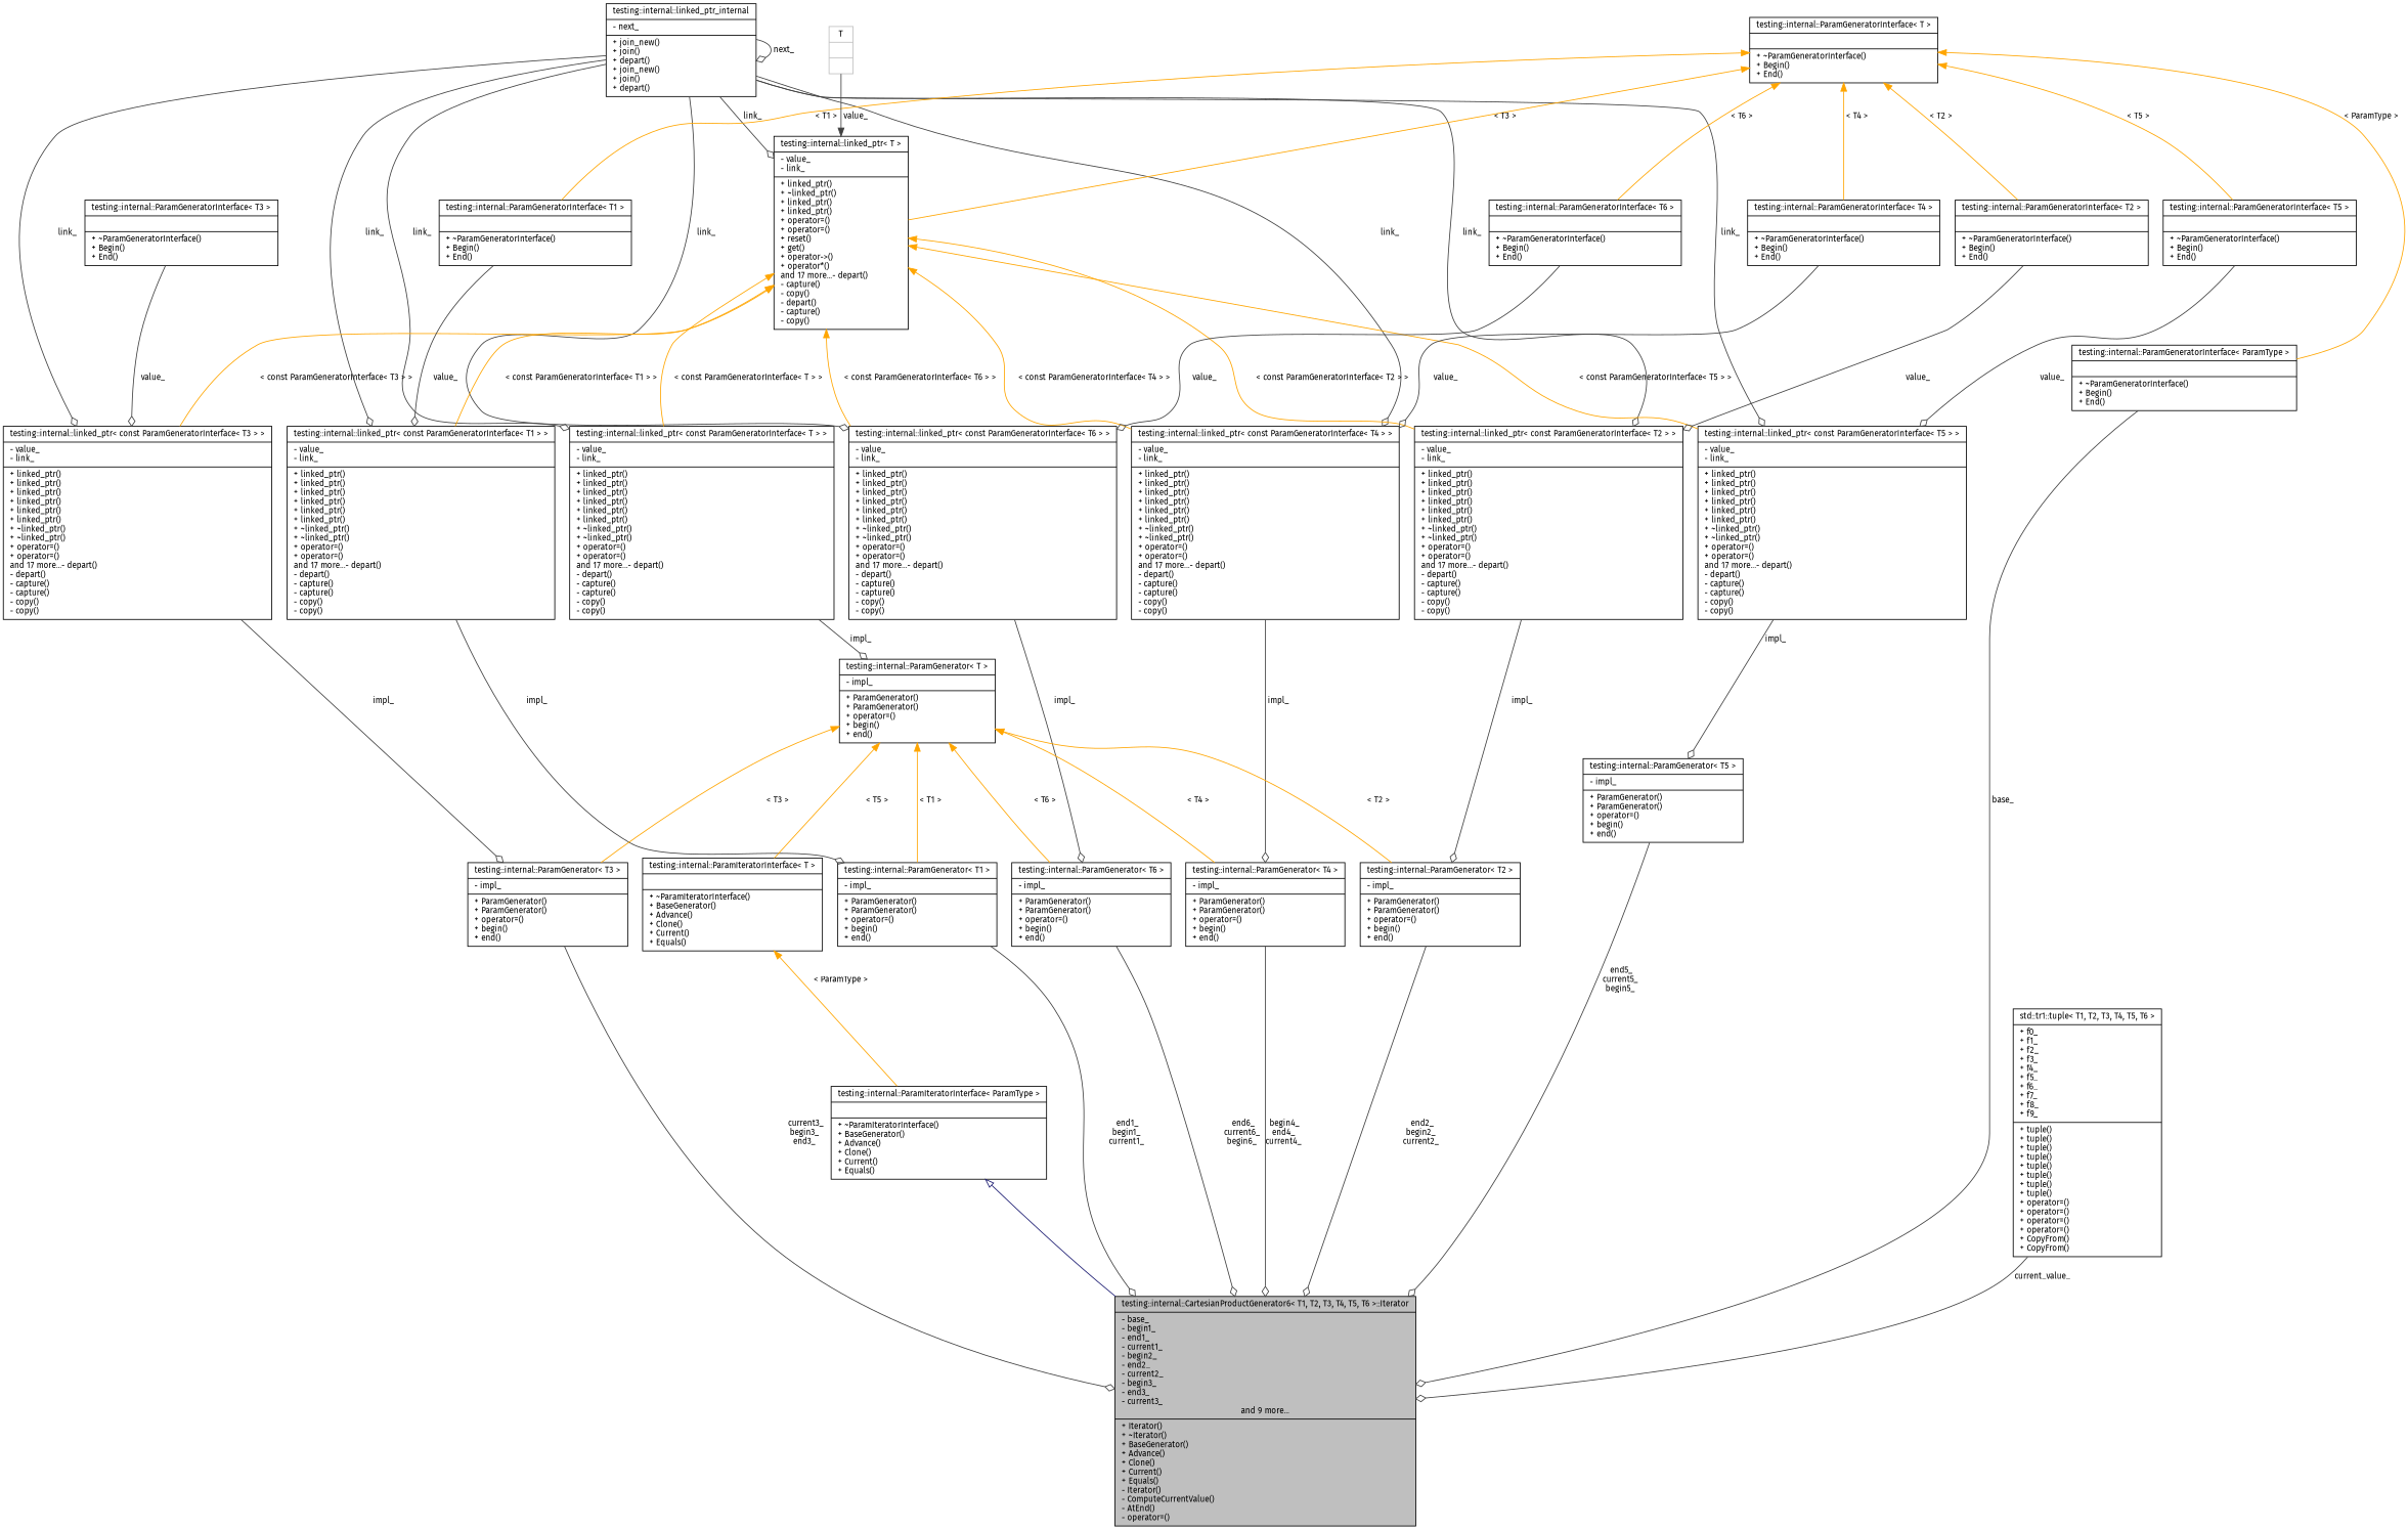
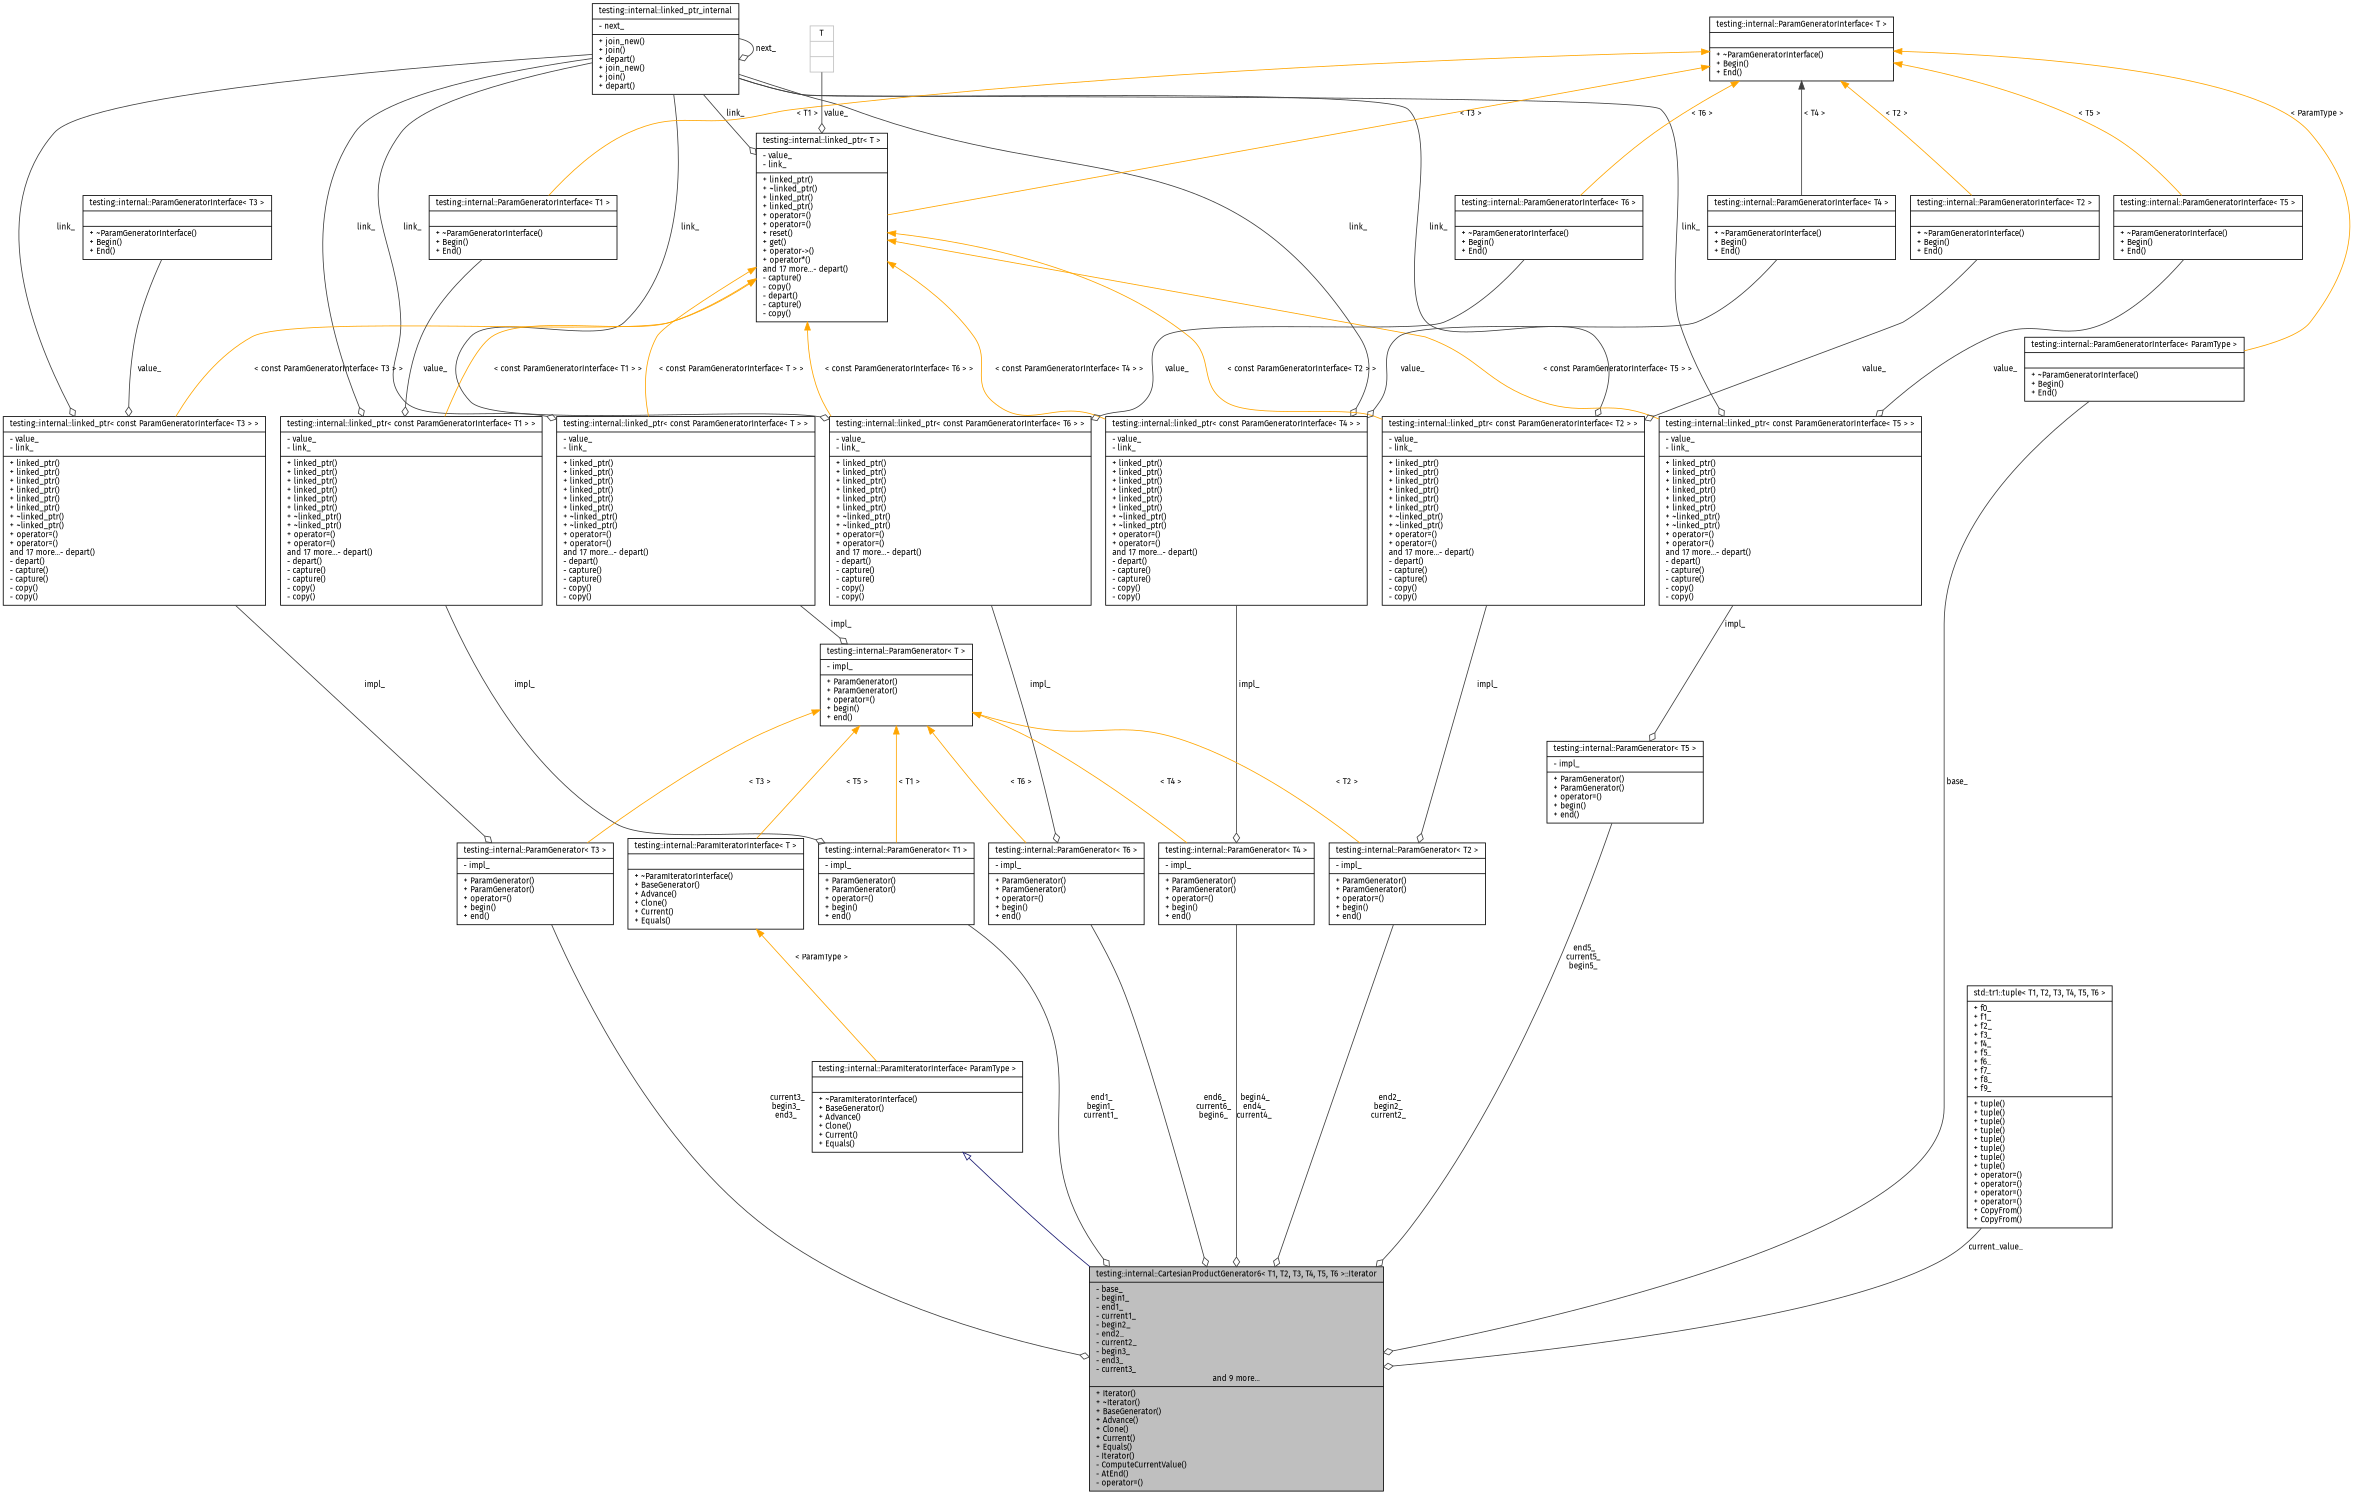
  digraph {
    fontname="Fira Sans"
    node [color=black fillcolor=white fontname="Fira Sans" fontsize=10 shape=record style=filled]
    edge [color=grey25 fontname="Fira Sans" fontsize=10 labelfontname=Helvetica labelfontsize=10 style=solid arrowhead=odiamond]
    n1 [fillcolor=grey75 fontcolor=black height=0.2 label="{testing::internal::CartesianProductGenerator6\< T1, T2, T3, T4, T5, T6 \>::Iterator\n|- base_\l- begin1_\l- end1_\l- current1_\l- begin2_\l- end2_\l- current2_\l- begin3_\l- end3_\l- current3_\land 9 more...|+ Iterator()\l+ ~Iterator()\l+ BaseGenerator()\l+ Advance()\l+ Clone()\l+ Current()\l+ Equals()\l- Iterator()\l- ComputeCurrentValue()\l- AtEnd()\l- operator=()\l}" width=0.4]
    n2 [height=0.2 label="{testing::internal::ParamIteratorInterface\< ParamType \>\n||+ ~ParamIteratorInterface()\l+ BaseGenerator()\l+ Advance()\l+ Clone()\l+ Current()\l+ Equals()\l}" width=0.4]
    n3 [height=0.2 label="{testing::internal::ParamIteratorInterface\< T \>\n||+ ~ParamIteratorInterface()\l+ BaseGenerator()\l+ Advance()\l+ Clone()\l+ Current()\l+ Equals()\l}" width=0.4]
    n4 [height=0.2 label="{testing::internal::ParamGenerator\< T2 \>\n|- impl_\l|+ ParamGenerator()\l+ ParamGenerator()\l+ operator=()\l+ begin()\l+ end()\l}" width=0.4]
    n5 [height=0.2 label="{testing::internal::linked_ptr\< const ParamGeneratorInterface\< T2 \> \>\n|- value_\l- link_\l|+ linked_ptr()\l+ linked_ptr()\l+ linked_ptr()\l+ linked_ptr()\l+ linked_ptr()\l+ linked_ptr()\l+ ~linked_ptr()\l+ ~linked_ptr()\l+ operator=()\l+ operator=()\land 17 more...- depart()\l- depart()\l- capture()\l- capture()\l- copy()\l- copy()\l}" width=0.4]
    n6 [height=0.2 label="{testing::internal::linked_ptr_internal\n|- next_\l|+ join_new()\l+ join()\l+ depart()\l+ join_new()\l+ join()\l+ depart()\l}" width=0.4]
    n7 [height=0.2 label="{testing::internal::linked_ptr\< T \>\n|- value_\l- link_\l|+ linked_ptr()\l+ ~linked_ptr()\l+ linked_ptr()\l+ linked_ptr()\l+ operator=()\l+ operator=()\l+ reset()\l+ get()\l+ operator-\>()\l+ operator*()\land 17 more...- depart()\l- capture()\l- copy()\l- depart()\l- capture()\l- copy()\l}" width=0.4]
    n8 [height=0.2 label="{testing::internal::linked_ptr\< const ParamGeneratorInterface\< T \> \>\n|- value_\l- link_\l|+ linked_ptr()\l+ linked_ptr()\l+ linked_ptr()\l+ linked_ptr()\l+ linked_ptr()\l+ linked_ptr()\l+ ~linked_ptr()\l+ ~linked_ptr()\l+ operator=()\l+ operator=()\land 17 more...- depart()\l- depart()\l- capture()\l- capture()\l- copy()\l- copy()\l}" width=0.4]
    n9 [height=0.2 label="{testing::internal::linked_ptr\< const ParamGeneratorInterface\< T6 \> \>\n|- value_\l- link_\l|+ linked_ptr()\l+ linked_ptr()\l+ linked_ptr()\l+ linked_ptr()\l+ linked_ptr()\l+ linked_ptr()\l+ ~linked_ptr()\l+ ~linked_ptr()\l+ operator=()\l+ operator=()\land 17 more...- depart()\l- depart()\l- capture()\l- capture()\l- copy()\l- copy()\l}" width=0.4]
    n10 [height=0.2 label="{testing::internal::linked_ptr\< const ParamGeneratorInterface\< T1 \> \>\n|- value_\l- link_\l|+ linked_ptr()\l+ linked_ptr()\l+ linked_ptr()\l+ linked_ptr()\l+ linked_ptr()\l+ linked_ptr()\l+ ~linked_ptr()\l+ ~linked_ptr()\l+ operator=()\l+ operator=()\land 17 more...- depart()\l- depart()\l- capture()\l- capture()\l- copy()\l- copy()\l}" width=0.4]
    n11 [height=0.2 label="{testing::internal::linked_ptr\< const ParamGeneratorInterface\< T5 \> \>\n|- value_\l- link_\l|+ linked_ptr()\l+ linked_ptr()\l+ linked_ptr()\l+ linked_ptr()\l+ linked_ptr()\l+ linked_ptr()\l+ ~linked_ptr()\l+ ~linked_ptr()\l+ operator=()\l+ operator=()\land 17 more...- depart()\l- depart()\l- capture()\l- capture()\l- copy()\l- copy()\l}" width=0.4]
    n12 [height=0.2 label="{testing::internal::linked_ptr\< const ParamGeneratorInterface\< T4 \> \>\n|- value_\l- link_\l|+ linked_ptr()\l+ linked_ptr()\l+ linked_ptr()\l+ linked_ptr()\l+ linked_ptr()\l+ linked_ptr()\l+ ~linked_ptr()\l+ ~linked_ptr()\l+ operator=()\l+ operator=()\land 17 more...- depart()\l- depart()\l- capture()\l- capture()\l- copy()\l- copy()\l}" width=0.4]
    n13 [height=0.2 label="{testing::internal::linked_ptr\< const ParamGeneratorInterface\< T3 \> \>\n|- value_\l- link_\l|+ linked_ptr()\l+ linked_ptr()\l+ linked_ptr()\l+ linked_ptr()\l+ linked_ptr()\l+ linked_ptr()\l+ ~linked_ptr()\l+ ~linked_ptr()\l+ operator=()\l+ operator=()\land 17 more...- depart()\l- depart()\l- capture()\l- capture()\l- copy()\l- copy()\l}" width=0.4]
    n14 [height=0.2 label="{testing::internal::ParamGenerator\< T \>\n|- impl_\l|+ ParamGenerator()\l+ ParamGenerator()\l+ operator=()\l+ begin()\l+ end()\l}" width=0.4]
    n15 [height=0.2 label="{testing::internal::ParamGenerator\< T6 \>\n|- impl_\l|+ ParamGenerator()\l+ ParamGenerator()\l+ operator=()\l+ begin()\l+ end()\l}" width=0.4]
    n16 [height=0.2 label="{testing::internal::ParamGenerator\< T1 \>\n|- impl_\l|+ ParamGenerator()\l+ ParamGenerator()\l+ operator=()\l+ begin()\l+ end()\l}" width=0.4]
    n17 [height=0.2 label="{testing::internal::ParamGenerator\< T5 \>\n|- impl_\l|+ ParamGenerator()\l+ ParamGenerator()\l+ operator=()\l+ begin()\l+ end()\l}" width=0.4]
    n18 [height=0.2 label="{testing::internal::ParamGenerator\< T4 \>\n|- impl_\l|+ ParamGenerator()\l+ ParamGenerator()\l+ operator=()\l+ begin()\l+ end()\l}" width=0.4]
    n19 [height=0.2 label="{testing::internal::ParamGenerator\< T3 \>\n|- impl_\l|+ ParamGenerator()\l+ ParamGenerator()\l+ operator=()\l+ begin()\l+ end()\l}" width=0.4]
    n20 [height=0.2 label="{testing::internal::ParamGeneratorInterface\< T2 \>\n||+ ~ParamGeneratorInterface()\l+ Begin()\l+ End()\l}" width=0.4]
    n21 [height=0.2 label="{testing::internal::ParamGeneratorInterface\< T \>\n||+ ~ParamGeneratorInterface()\l+ Begin()\l+ End()\l}" width=0.4]
    n22 [height=0.2 label="{testing::internal::ParamGeneratorInterface\< ParamType \>\n||+ ~ParamGeneratorInterface()\l+ Begin()\l+ End()\l}" width=0.4]
    n23 [height=0.2 label="{testing::internal::ParamGeneratorInterface\< T6 \>\n||+ ~ParamGeneratorInterface()\l+ Begin()\l+ End()\l}" width=0.4]
    n24 [height=0.2 label="{testing::internal::ParamGeneratorInterface\< T1 \>\n||+ ~ParamGeneratorInterface()\l+ Begin()\l+ End()\l}" width=0.4]
    n25 [height=0.2 label="{testing::internal::ParamGeneratorInterface\< T5 \>\n||+ ~ParamGeneratorInterface()\l+ Begin()\l+ End()\l}" width=0.4]
    n26 [height=0.2 label="{testing::internal::ParamGeneratorInterface\< T4 \>\n||+ ~ParamGeneratorInterface()\l+ Begin()\l+ End()\l}" width=0.4]
    n27 [height=0.2 label="{testing::internal::ParamGeneratorInterface\< T3 \>\n||+ ~ParamGeneratorInterface()\l+ Begin()\l+ End()\l}" width=0.4]
    n28 [color=grey75 height=0.2 label="{T\n||}" width=0.4]
    n29 [height=0.2 label="{std::tr1::tuple\< T1, T2, T3, T4, T5, T6 \>\n|+ f0_\l+ f1_\l+ f2_\l+ f3_\l+ f4_\l+ f5_\l+ f6_\l+ f7_\l+ f8_\l+ f9_\l|+ tuple()\l+ tuple()\l+ tuple()\l+ tuple()\l+ tuple()\l+ tuple()\l+ tuple()\l+ tuple()\l+ operator=()\l+ operator=()\l+ operator=()\l+ operator=()\l+ CopyFrom()\l+ CopyFrom()\l}" width=0.4]
    n2 -> n1 [arrowtail=onormal color=midnightblue dir=back arrowhead=""]
    n3 -> n2 [color=orange dir=back label=" \< ParamType \>" arrowhead=""]
    n4 -> n1 [label=" end2_\nbegin2_\ncurrent2_"]
    n5 -> n4 [label=" impl_"]
    n6 -> n5 [label=" link_"]
    n6 -> n6 [label=" next_"]
    n6 -> n7 [label=" link_"]
    n6 -> n8 [label=" link_"]
    n6 -> n9 [label=" link_"]
    n6 -> n10 [label=" link_"]
    n6 -> n11 [label=" link_"]
    n6 -> n12 [label=" link_"]
    n6 -> n13 [label=" link_"]
    n7 -> n5 [color=orange dir=back label=" \< const ParamGeneratorInterface\< T2 \> \>" arrowhead=""]
    n7 -> n8 [color=orange dir=back label=" \< const ParamGeneratorInterface\< T \> \>" arrowhead=""]
    n7 -> n9 [color=orange dir=back label=" \< const ParamGeneratorInterface\< T6 \> \>" arrowhead=""]
    n7 -> n10 [color=orange dir=back label=" \< const ParamGeneratorInterface\< T1 \> \>" arrowhead=""]
    n7 -> n11 [color=orange dir=back label=" \< const ParamGeneratorInterface\< T5 \> \>" arrowhead=""]
    n7 -> n12 [color=orange dir=back label=" \< const ParamGeneratorInterface\< T4 \> \>" arrowhead=""]
    n7 -> n13 [color=orange dir=back label=" \< const ParamGeneratorInterface\< T3 \> \>" arrowhead=""]
    n8 -> n14 [label=" impl_"]
    n9 -> n15 [label=" impl_"]
    n10 -> n16 [label=" impl_"]
    n11 -> n17 [label=" impl_"]
    n12 -> n18 [label=" impl_"]
    n13 -> n19 [label=" impl_"]
    n14 -> n3 [color=orange dir=back label=" \< T5 \>" arrowhead=""]
    n14 -> n4 [color=orange dir=back label=" \< T2 \>" arrowhead=""]
    n14 -> n15 [color=orange dir=back label=" \< T6 \>" arrowhead=""]
    n14 -> n16 [color=orange dir=back label=" \< T1 \>" arrowhead=""]
    n14 -> n18 [color=orange dir=back label=" \< T4 \>" arrowhead=""]
    n14 -> n19 [color=orange dir=back label=" \< T3 \>" arrowhead=""]
    n15 -> n1 [label=" end6_\ncurrent6_\nbegin6_"]
    n16 -> n1 [label=" end1_\nbegin1_\ncurrent1_"]
    n17 -> n1 [label=" end5_\ncurrent5_\nbegin5_"]
    n18 -> n1 [label=" begin4_\nend4_\ncurrent4_"]
    n19 -> n1 [label=" current3_\nbegin3_\nend3_"]
    n20 -> n5 [label=" value_"]
    n21 -> n7 [color=orange dir=back label=" \< T3 \>" arrowhead=""]
    n21 -> n20 [color=orange dir=back label=" \< T2 \>" arrowhead=""]
    n21 -> n22 [color=orange dir=back label=" \< ParamType \>" arrowhead=""]
    n21 -> n23 [color=orange dir=back label=" \< T6 \>" arrowhead=""]
    n21 -> n24 [color=orange dir=back label=" \< T1 \>" arrowhead=""]
    n21 -> n25 [color=orange dir=back label=" \< T5 \>" arrowhead=""]
-   n21 -> n26 [color=orange dir=back label=" \< T4 \>" arrowhead=""]
+   n21 -> n26 [dir=back label=" \< T4 \>" arrowhead=""]
    n22 -> n1 [label=" base_"]
    n23 -> n9 [label=" value_"]
    n24 -> n10 [label=" value_"]
    n25 -> n11 [label=" value_"]
    n26 -> n12 [label=" value_"]
    n27 -> n13 [label=" value_"]
-   n28 -> n7 [arrowhead=normal label=" value_"]
+   n28 -> n7 [label=" value_"]
    n29 -> n1 [label=" current_value_"]
  }
